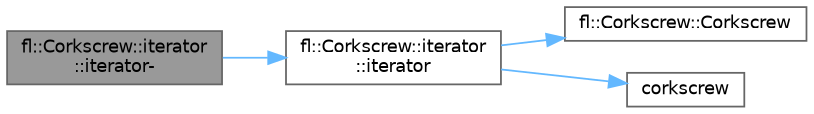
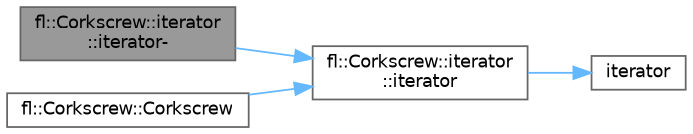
  digraph {
    rankdir=LR
    node [color=grey40 fillcolor=white fontname=Helvetica fontsize=10 shape=box style=filled]
    edge [color=steelblue1 fontname=Helvetica fontsize=10 labelfontname=Helvetica labelfontsize=10 style=solid]
    n1 [color=gray40 fillcolor=grey60 fontcolor=black height=0.2 label="fl::Corkscrew::iterator\l::iterator-" width=0.4]
    n2 [height=0.2 label="fl::Corkscrew::iterator\l::iterator" width=0.4]
    n3 [height=0.2 label="fl::Corkscrew::Corkscrew" width=0.4]
-   n4 [height=0.2 label=corkscrew width=0.4]
+   n4 [height=0.2 label=iterator width=0.4]
    n1 -> n2
-   n2 -> n3
+   n3 -> n2
    n2 -> n4
  }
